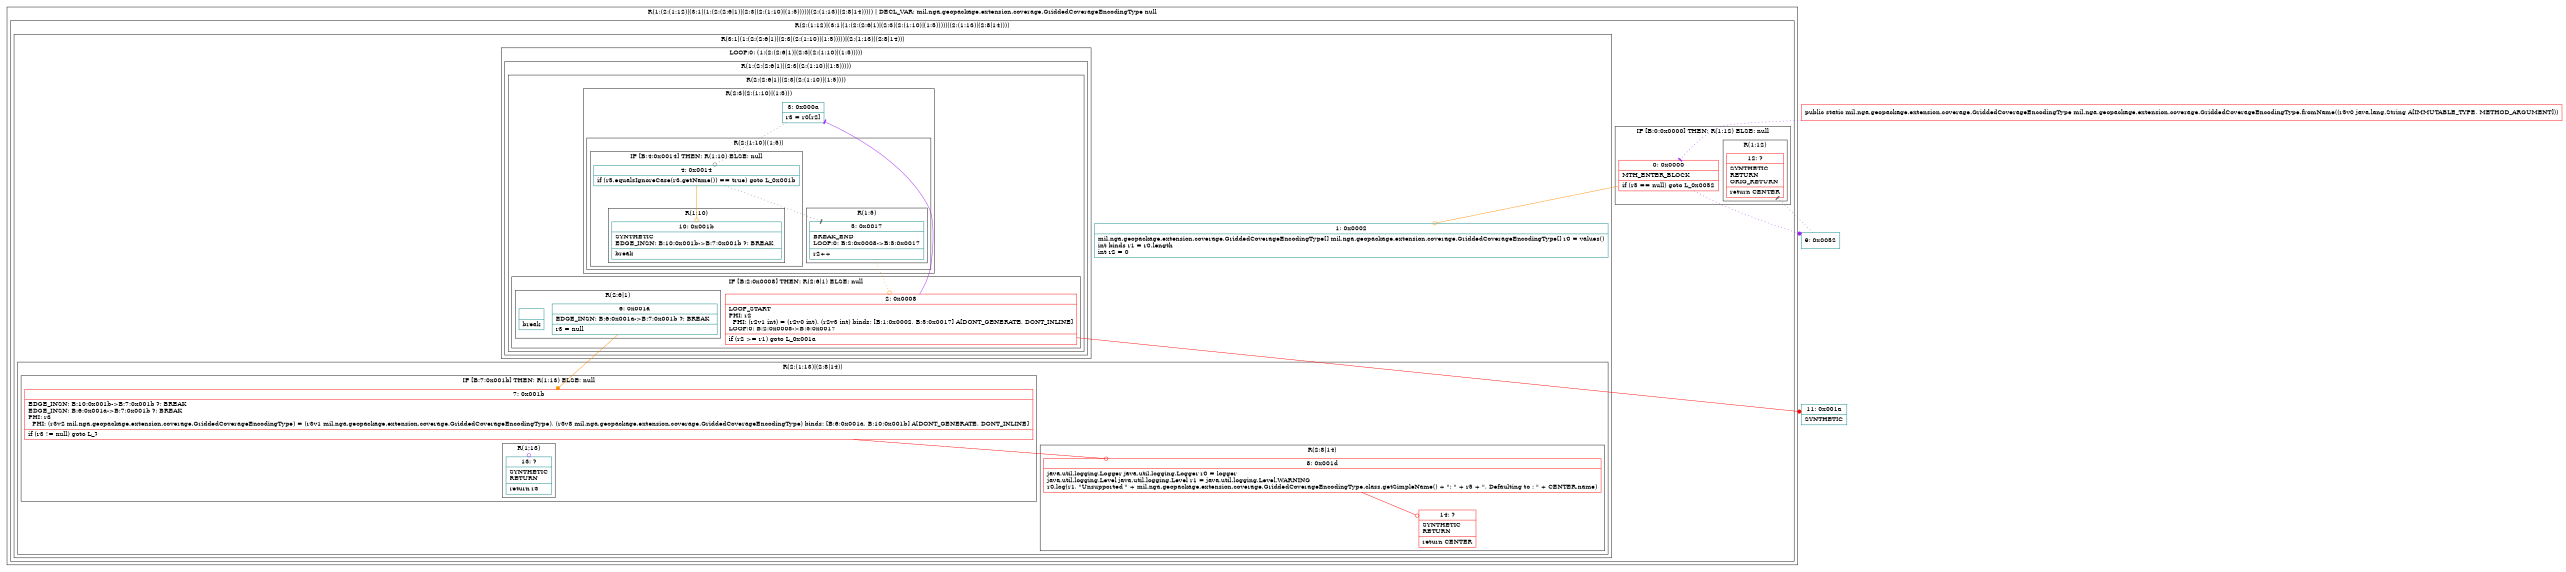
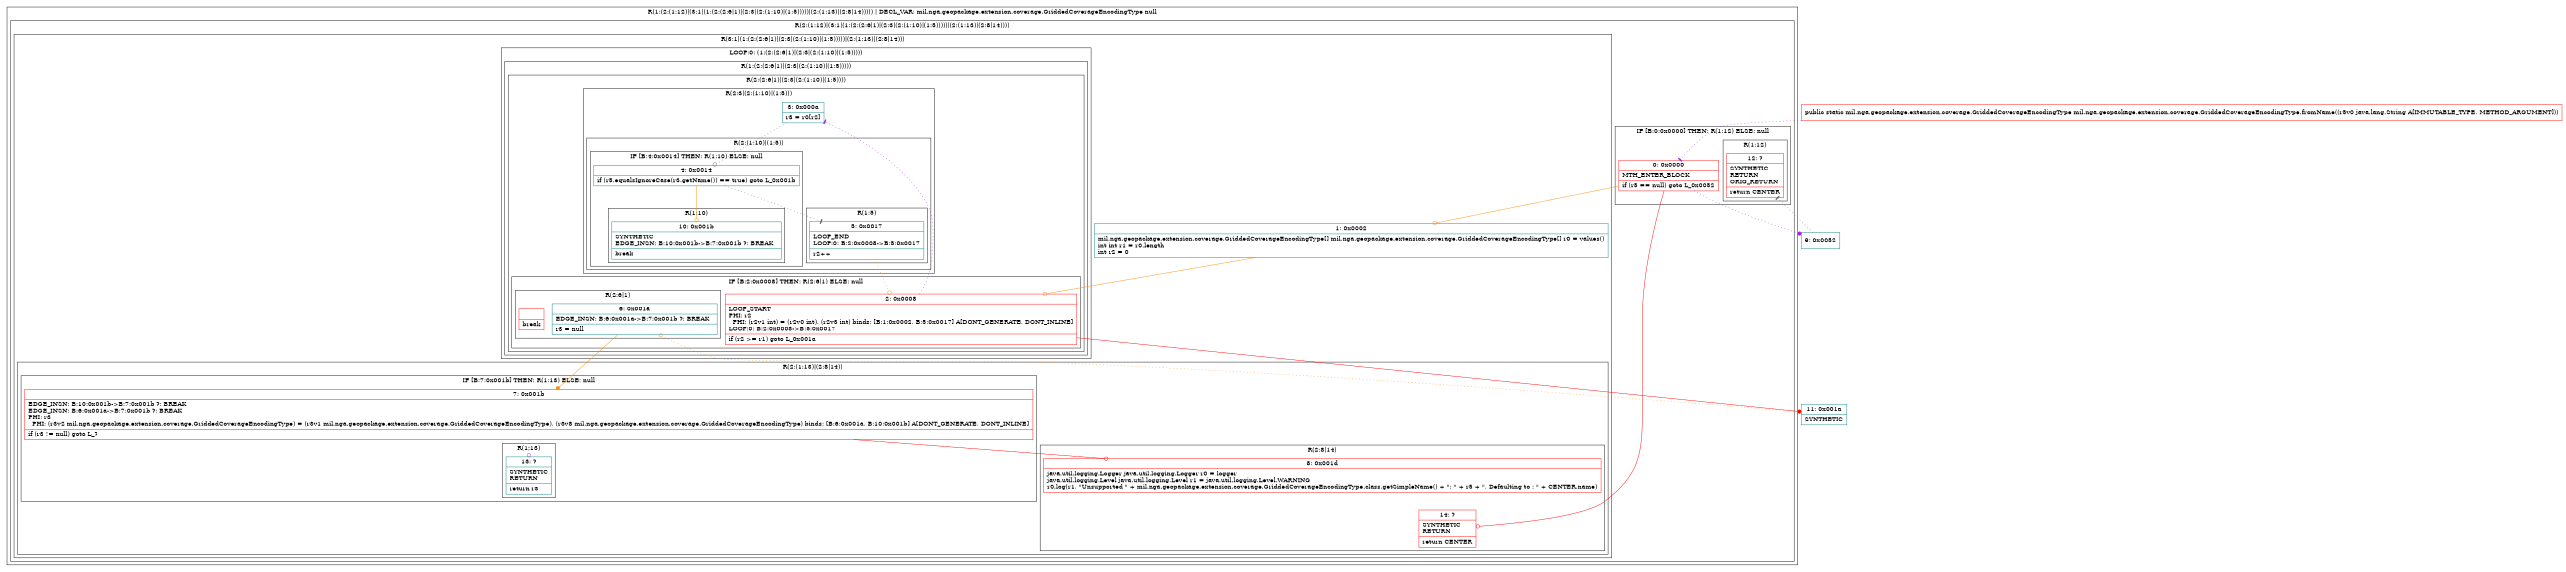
  digraph {
    node [color=teal shape=record]
    edge [arrowhead=odot color=darkorange style=dotted]
    n1 [color=red label="{12\:\ ?|SYNTHETIC\lRETURN\lORIG_RETURN\l|return CENTER\l}"]
    n2 [color=red label="{0\:\ 0x0000|MTH_ENTER_BLOCK\l|if (r5 == null) goto L_0x0052\l}"]
    n3 [label="{6\:\ 0x001a|EDGE_INSN: B:6:0x001a\-\>B:7:0x001b ?: BREAK  \l|r3 = null\l}"]
-   n4 [label="{|break\l}"]
+   n4 [color=red label="{|break\l}"]
    n5 [color=red label="{2\:\ 0x0008|LOOP_START\lPHI: r2 \l  PHI: (r2v1 int) = (r2v0 int), (r2v3 int) binds: [B:1:0x0002, B:5:0x0017] A[DONT_GENERATE, DONT_INLINE]\lLOOP:0: B:2:0x0008\-\>B:5:0x0017\l|if (r2 \>= r1) goto L_0x001a\l}"]
    n6 [label="{10\:\ 0x001b|SYNTHETIC\lEDGE_INSN: B:10:0x001b\-\>B:7:0x001b ?: BREAK  \l|break\l}"]
    n7 [label="{4\:\ 0x0014|if (r5.equalsIgnoreCase(r3.getName()) == true) goto L_0x001b\l}"]
-   n8 [label="{5\:\ 0x0017|BREAK_END\lLOOP:0: B:2:0x0008\-\>B:5:0x0017\l|r2++\l}"]
+   n8 [label="{5\:\ 0x0017|LOOP_END\lLOOP:0: B:2:0x0008\-\>B:5:0x0017\l|r2++\l}"]
    n9 [label="{3\:\ 0x000a|r3 = r0[r2]\l}"]
    n10 [label="{13\:\ ?|SYNTHETIC\lRETURN\l|return r3\l}"]
    n11 [color=red label="{7\:\ 0x001b|EDGE_INSN: B:10:0x001b\-\>B:7:0x001b ?: BREAK  \lEDGE_INSN: B:6:0x001a\-\>B:7:0x001b ?: BREAK  \lPHI: r3 \l  PHI: (r3v2 mil.nga.geopackage.extension.coverage.GriddedCoverageEncodingType) = (r3v1 mil.nga.geopackage.extension.coverage.GriddedCoverageEncodingType), (r3v8 mil.nga.geopackage.extension.coverage.GriddedCoverageEncodingType) binds: [B:6:0x001a, B:10:0x001b] A[DONT_GENERATE, DONT_INLINE]\l|if (r3 != null) goto L_?\l}"]
    n12 [color=red label="{8\:\ 0x001d|java.util.logging.Logger java.util.logging.Logger r0 = logger\ljava.util.logging.Level java.util.logging.Level r1 = java.util.logging.Level.WARNING\lr0.log(r1, \"Unsupported \" + mil.nga.geopackage.extension.coverage.GriddedCoverageEncodingType.class.getSimpleName() + \": \" + r5 + \", Defaulting to : \" + CENTER.name)\l}"]
    n13 [color=red label="{14\:\ ?|SYNTHETIC\lRETURN\l|return CENTER\l}"]
-   n14 [label="{1\:\ 0x0002|mil.nga.geopackage.extension.coverage.GriddedCoverageEncodingType[] mil.nga.geopackage.extension.coverage.GriddedCoverageEncodingType[] r0 = values()\lint binds r1 = r0.length\lint r2 = 0\l}"]
+   n14 [label="{1\:\ 0x0002|mil.nga.geopackage.extension.coverage.GriddedCoverageEncodingType[] mil.nga.geopackage.extension.coverage.GriddedCoverageEncodingType[] r0 = values()\lint int r1 = r0.length\lint r2 = 0\l}"]
    n15 [label="{9\:\ 0x0052}"]
    n16 [label="{11\:\ 0x001a|SYNTHETIC\l}"]
    n17 [color=red label="{public static mil.nga.geopackage.extension.coverage.GriddedCoverageEncodingType mil.nga.geopackage.extension.coverage.GriddedCoverageEncodingType.fromName((r5v0 java.lang.String A[IMMUTABLE_TYPE, METHOD_ARGUMENT])) }"]
    subgraph cluster_1 {
      label="R(1:(2:(1:12)|(3:1|(1:(2:(2:6|1)|(2:3|(2:(1:10)|(1:5)))))|(2:(1:13)|(2:8|14))))) | DECL_VAR: mil.nga.geopackage.extension.coverage.GriddedCoverageEncodingType null\l"
      subgraph cluster_2 {
        label="R(2:(1:12)|(3:1|(1:(2:(2:6|1)|(2:3|(2:(1:10)|(1:5)))))|(2:(1:13)|(2:8|14))))"
        subgraph cluster_3 {
          label="IF [B:0:0x0000] THEN: R(1:12) ELSE: null"
          n2
          subgraph cluster_4 {
            label="R(1:12)"
            n1
          }
        }
        subgraph cluster_5 {
          label="R(3:1|(1:(2:(2:6|1)|(2:3|(2:(1:10)|(1:5)))))|(2:(1:13)|(2:8|14)))"
          n14
          subgraph cluster_6 {
            label="LOOP:0: (1:(2:(2:6|1)|(2:3|(2:(1:10)|(1:5)))))"
            subgraph cluster_7 {
              label="R(1:(2:(2:6|1)|(2:3|(2:(1:10)|(1:5)))))"
              subgraph cluster_8 {
                label="R(2:(2:6|1)|(2:3|(2:(1:10)|(1:5))))"
                subgraph cluster_9 {
                  label="IF [B:2:0x0008] THEN: R(2:6|1) ELSE: null"
                  n5
                  subgraph cluster_10 {
                    label="R(2:6|1)"
                    n3
                    n4
                  }
                }
                subgraph cluster_11 {
                  label="R(2:3|(2:(1:10)|(1:5)))"
                  n9
                  subgraph cluster_12 {
                    label="R(2:(1:10)|(1:5))"
                    subgraph cluster_13 {
                      label="IF [B:4:0x0014] THEN: R(1:10) ELSE: null"
                      n7
                      subgraph cluster_14 {
                        label="R(1:10)"
                        n6
                      }
                    }
                    subgraph cluster_15 {
                      label="R(1:5)"
                      n8
                    }
                  }
                }
              }
            }
          }
          subgraph cluster_16 {
            label="R(2:(1:13)|(2:8|14))"
            subgraph cluster_17 {
              label="IF [B:7:0x001b] THEN: R(1:13) ELSE: null"
              n11
              subgraph cluster_18 {
                label="R(1:13)"
                n10
              }
            }
            subgraph cluster_19 {
              label="R(2:8|14)"
              n12
              n13
            }
          }
        }
      }
    }
    n2 -> n14 [style=solid]
    n2 -> n15 [arrowhead=dot color=purple]
    n3 -> n11 [arrowhead=dot style=solid]
-   n5 -> n9 [arrowhead=tee color=purple style=solid]
+   n5 -> n9 [arrowhead=tee color=purple]
    n5 -> n16 [arrowhead=dot color=red style=solid]
    n7 -> n6 [style=solid]
    n7 -> n8 [arrowhead=tee color=gray40]
    n8 -> n5
    n9 -> n7 [color=gray40]
    n11 -> n10 [color=purple]
    n11 -> n12 [color=red style=solid]
-   n12 -> n13 [color=red style=solid]
+   n2 -> n13 [color=red style=solid]
+   n14 -> n5 [style=solid]
    n15 -> n1 [arrowhead=tee color=gray40]
+   n16 -> n3
    n17 -> n2 [arrowhead=tee color=purple]
  }
